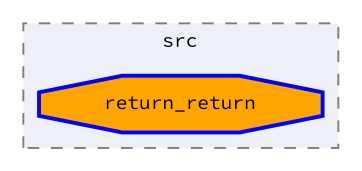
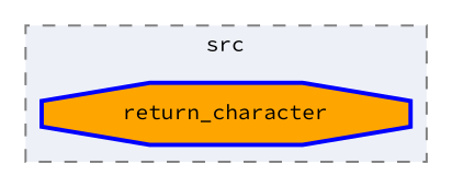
  digraph {
    compound=true
    fontname="Source Code Pro"
-   n1 [color=blue fillcolor=orange fontname="Source Code Pro" fontsize=10 height=0.2 label=return_return shape=octagon style="filled,bold" width=0.4]
+   n1 [color=blue fillcolor=orange fontname="Source Code Pro" fontsize=10 height=0.2 label=return_character shape=octagon style="filled,bold" width=0.4]
    subgraph cluster_1 {
      bgcolor="#edf0f7"
      fontsize=10
      label=src
      pencolor=grey50
      style="filled,dashed"
      n1
    }
  }
